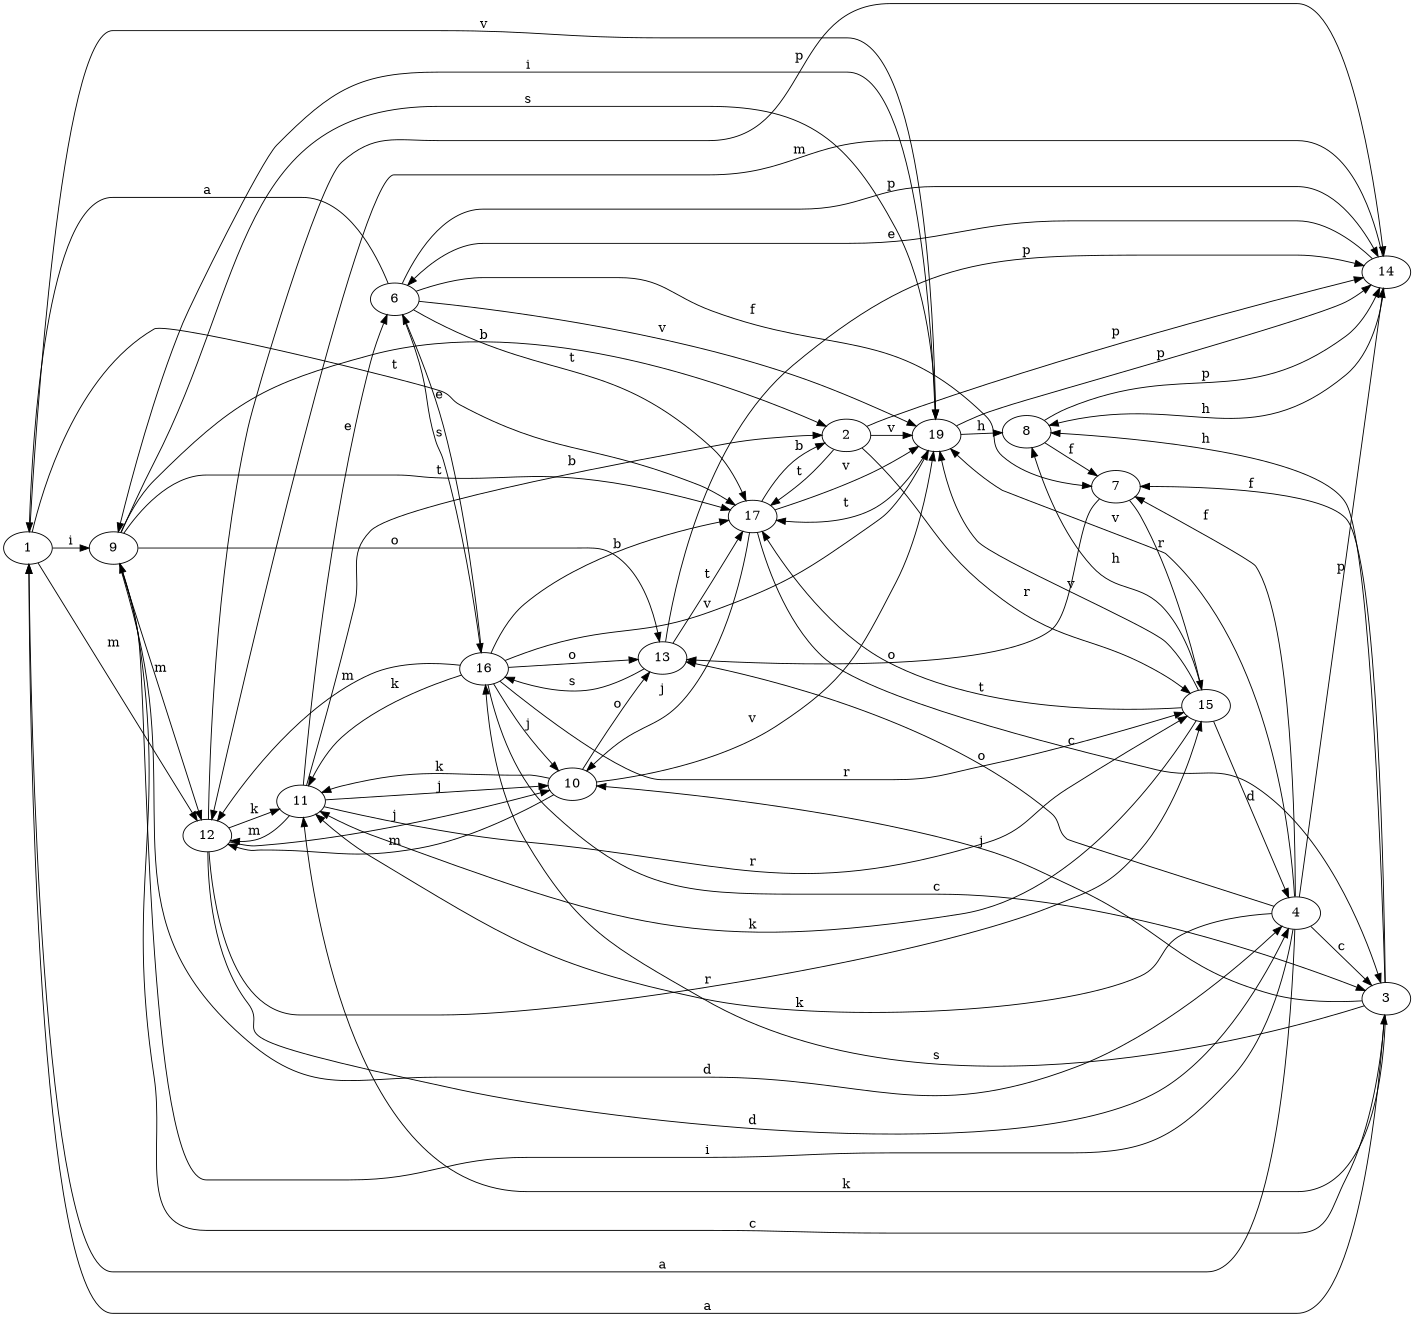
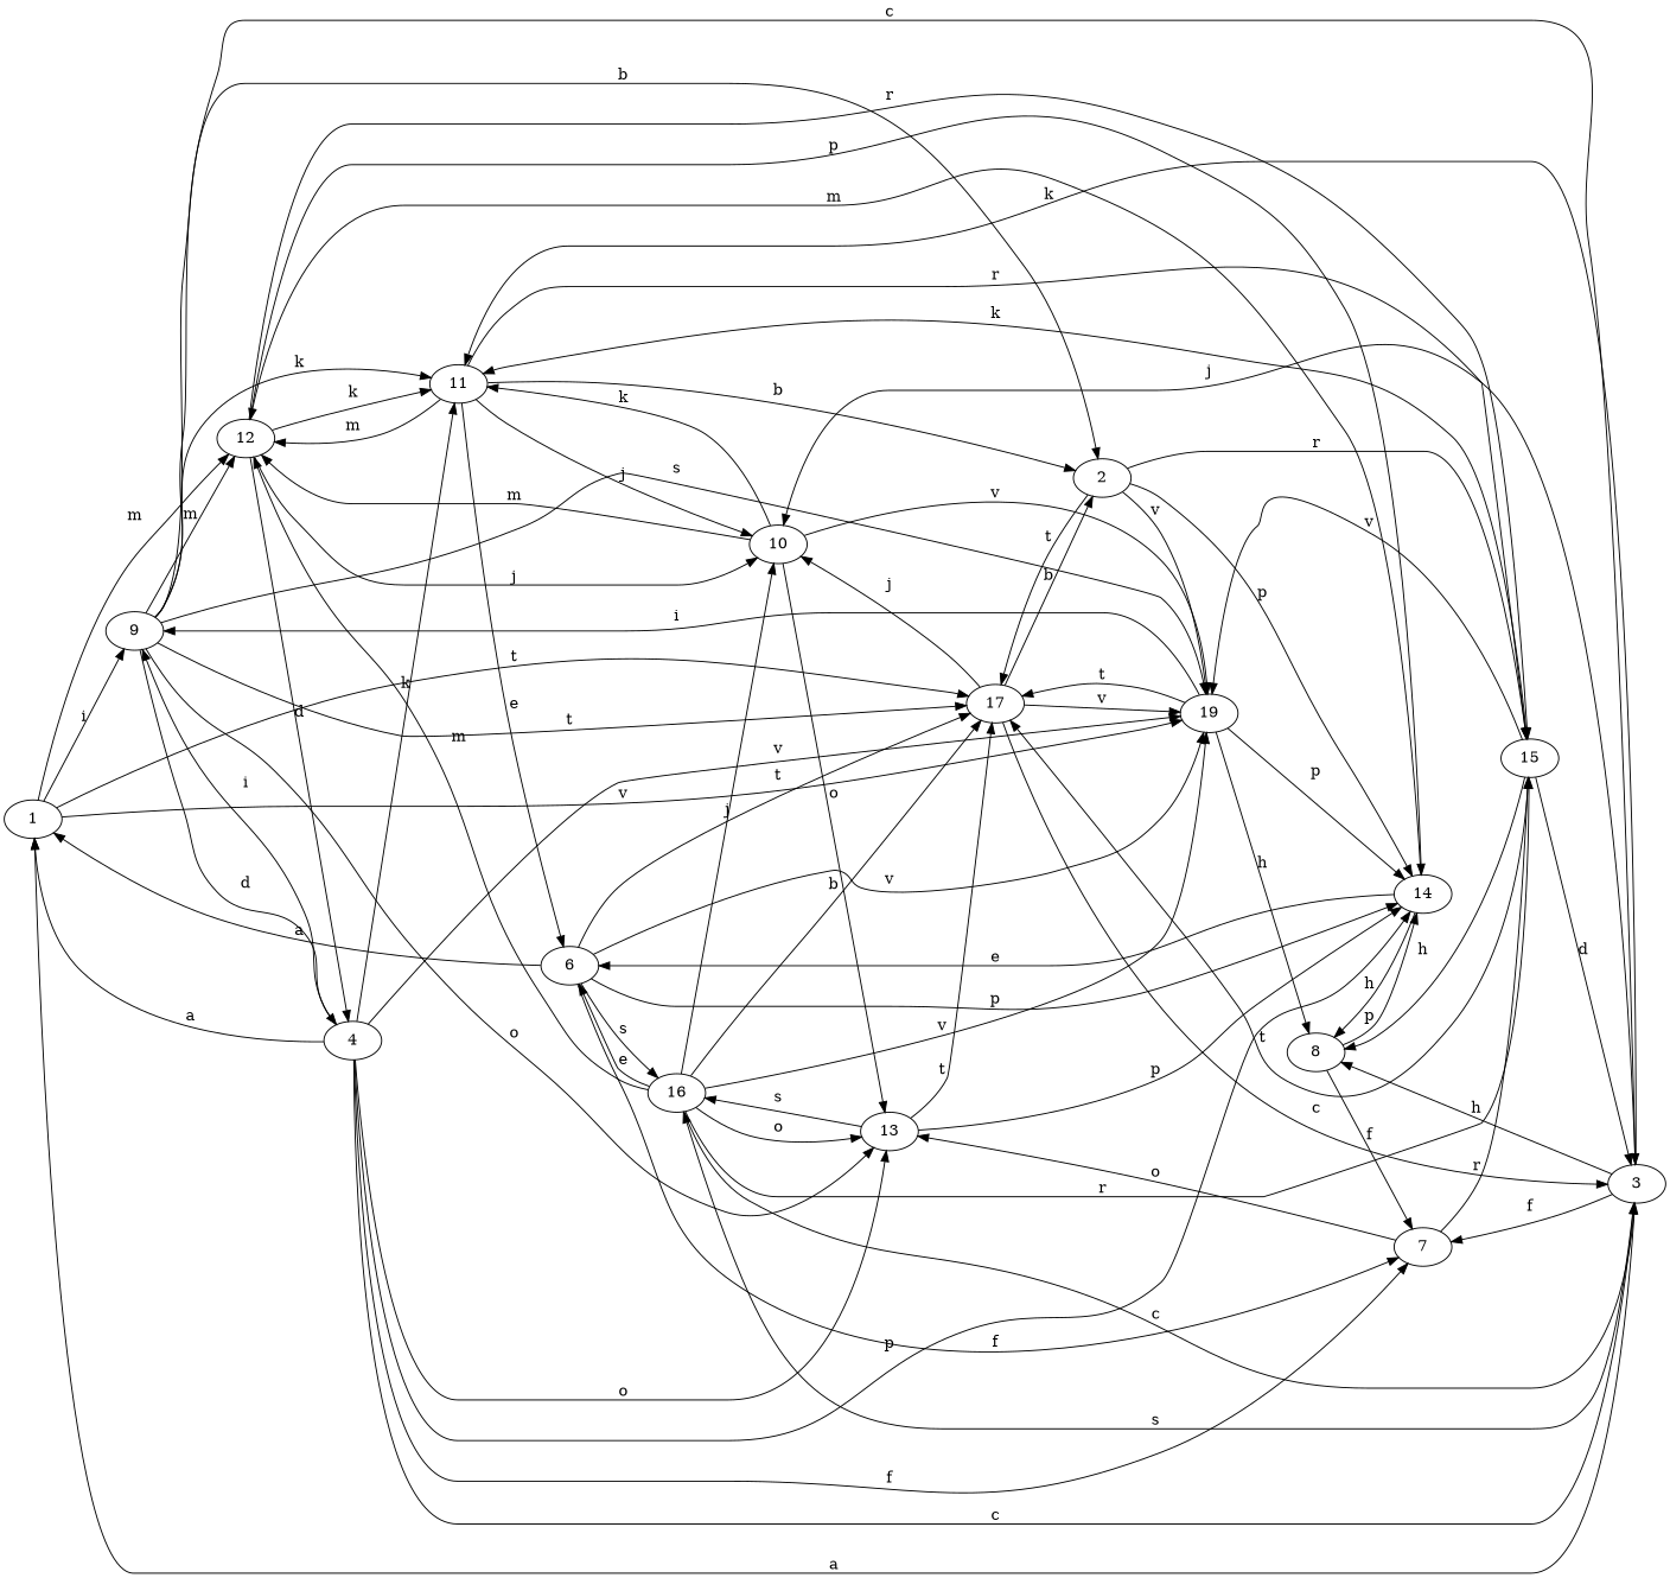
  strict digraph {
    rankdir=LR
    1
    9
    12
    17
    19
    2
    3
    11
    4
    13
    14
    15
    10
    8
    6
    7
    16
    1 -> 9 [label=i]
    1 -> 12 [label=m]
    1 -> 17 [label=t]
    1 -> 19 [label=v]
    9 -> 12 [label=m]
    9 -> 17 [label=t]
    9 -> 19 [label=s]
    9 -> 2 [label=b]
    9 -> 3 [label=c]
-   16 -> 11 [label=k]
+   9 -> 11 [label=k]
    9 -> 4 [label=d]
    9 -> 13 [label=o]
    12 -> 11 [label=k]
    12 -> 4 [label=d]
    12 -> 14 [label=p]
    12 -> 15 [label=r]
    12 -> 10 [label=j]
    17 -> 19 [label=v]
    17 -> 2 [label=b]
    17 -> 3 [label=c]
    17 -> 10 [label=j]
    19 -> 9 [label=i]
    19 -> 17 [label=t]
    19 -> 14 [label=p]
    19 -> 8 [label=h]
    2 -> 17 [label=t]
    2 -> 19 [label=v]
    2 -> 14 [label=p]
    2 -> 15 [label=r]
    3 -> 1 [label=a]
    3 -> 11 [label=k]
    3 -> 10 [label=j]
    3 -> 8 [label=h]
    3 -> 7 [label=f]
    3 -> 16 [label=s]
    11 -> 12 [label=m]
    11 -> 2 [label=b]
    11 -> 15 [label=r]
    11 -> 10 [label=j]
    11 -> 6 [label=e]
    4 -> 1 [label=a]
    4 -> 9 [label=i]
    4 -> 19 [label=v]
    4 -> 3 [label=c]
    4 -> 11 [label=k]
    4 -> 13 [label=o]
    4 -> 14 [label=p]
    4 -> 7 [label=f]
    13 -> 17 [label=t]
    13 -> 14 [label=p]
    13 -> 16 [label=s]
    14 -> 12 [label=m]
    14 -> 8 [label=h]
    14 -> 6 [label=e]
    15 -> 17 [label=t]
    15 -> 19 [label=v]
    15 -> 11 [label=k]
-   15 -> 4 [label=d]
+   15 -> 3 [label=d]
    15 -> 8 [label=h]
    10 -> 12 [label=m]
    10 -> 19 [label=v]
    10 -> 11 [label=k]
    10 -> 13 [label=o]
    8 -> 14 [label=p]
    8 -> 7 [label=f]
    6 -> 1 [label=a]
    6 -> 17 [label=t]
    6 -> 19 [label=v]
    6 -> 14 [label=p]
    6 -> 7 [label=f]
    6 -> 16 [label=s]
    7 -> 13 [label=o]
    7 -> 15 [label=r]
    16 -> 12 [label=m]
    16 -> 17 [label=b]
    16 -> 19 [label=v]
    16 -> 3 [label=c]
    16 -> 13 [label=o]
    16 -> 15 [label=r]
    16 -> 10 [label=j]
    16 -> 6 [label=e]
  }
